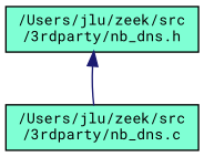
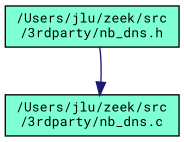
  digraph {
    fontname="Roboto Mono"
    node [color=black fillcolor=aquamarine fontname="Roboto Mono" fontsize=10 shape=record style=filled]
    n1 [fontcolor=black height=0.2 label="/Users/jlu/zeek/src\l/3rdparty/nb_dns.h" width=0.4]
    n2 [height=0.2 label="/Users/jlu/zeek/src\l/3rdparty/nb_dns.c" width=0.4]
-   n1 -> n2 [color=midnightblue dir=back fontname="Roboto Mono" fontsize=10 labelfontname=Helvetica labelfontsize=10 style=solid]
+   n2 -> n1 [color=midnightblue dir=back fontname="Roboto Mono" fontsize=10 labelfontname=Helvetica labelfontsize=10 style=solid]
  }
